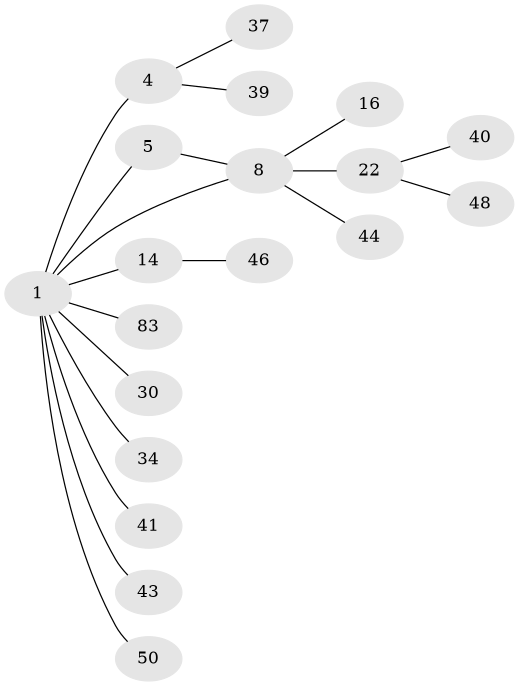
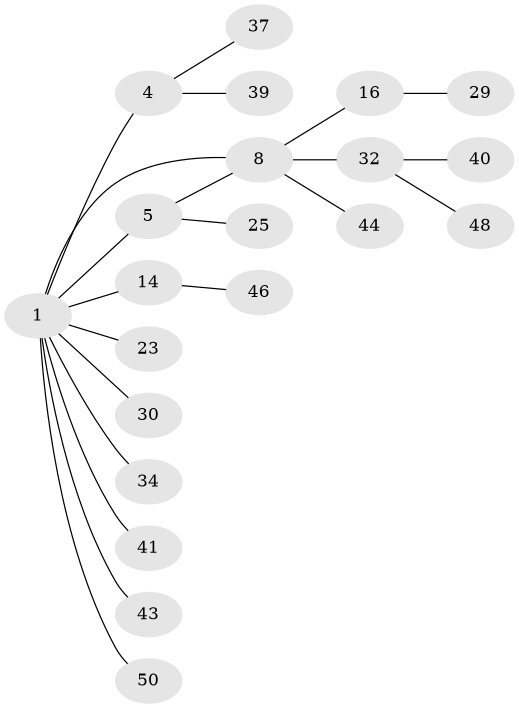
  graph {
    rankdir=LR
    node [color=gray90 style=filled]
    1 [super="+2+3+7"]
    4 [super="+13"]
    5 [super="+31+11+24+6+12"]
    8 [super="+9+36+47+17"]
    14 [super="+52+15"]
-   23 [super="+27" label=83]
+   23 [super="+27"]
    30
    34
    41
    43 [super="+49"]
    50
    37
    39
+   25
    16 [super="+21"]
-   22 [super="+26+38"]
+   22 [super="+26+38" label=32]
    44
    46
+   29
    40
    n21 [label=48]
    1 -- 4
    1 -- 5 [weight=3]
    1 -- 8 [weight=2]
    1 -- 14
    1 -- 23 [weight=2]
    1 -- 30
    1 -- 34
    1 -- 41
    1 -- 43
    1 -- 50
    4 -- 37
    4 -- 39
    5 -- 8 [weight=2]
+   5 -- 25
    8 -- 16
    8 -- 22
    8 -- 44
    14 -- 46
+   16 -- 29
    22 -- 40
    22 -- n21
  }
